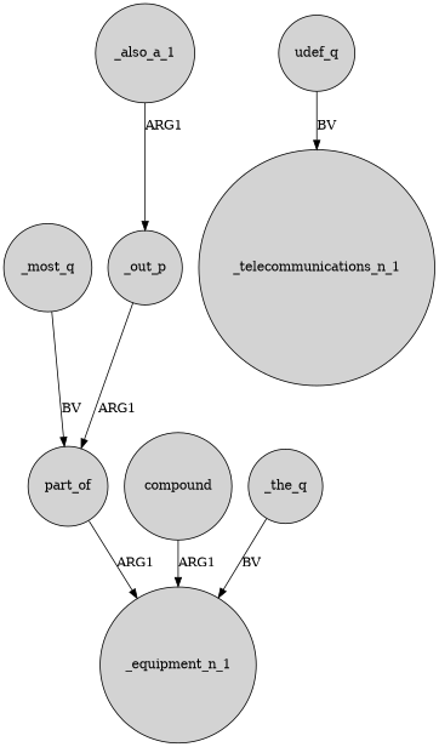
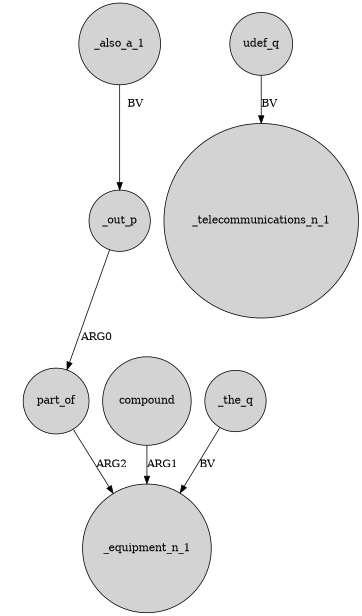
  digraph {
    node [shape=circle style=filled]
-   _most_q
    part_of
    _equipment_n_1
    compound
    _also_a_1
    _out_p
    _the_q
    udef_q
    _telecommunications_n_1
-   _most_q -> part_of [label=BV]
-   part_of -> _equipment_n_1 [label=ARG1]
+   part_of -> _equipment_n_1 [label=ARG2]
    compound -> _equipment_n_1 [label=ARG1]
-   _also_a_1 -> _out_p [label=ARG1]
-   _out_p -> part_of [label=ARG1]
+   _also_a_1 -> _out_p [label=BV]
+   _out_p -> part_of [label=ARG0]
    _the_q -> _equipment_n_1 [label=BV]
    udef_q -> _telecommunications_n_1 [label=BV]
  }
